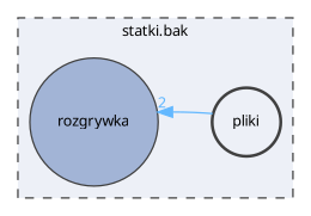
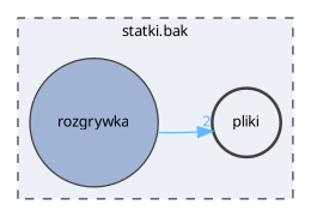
  digraph {
    compound=true
    rankdir=LR
    fontname="Noto Sans"
    node [color=grey25 fontname="Noto Sans" fontsize=10 shape=circle]
    n1 [fillcolor="#a2b4d6" height=0.2 label=rozgrywka style=filled width=0.4]
    n2 [fillcolor="#edf0f7" height=0.2 label=pliki style="filled,bold" width=0.4]
    subgraph cluster_1 {
      bgcolor="#edf0f7"
      fontsize=10
      label="statki.bak"
      pencolor=grey25
      style="filled,dashed"
      n1
      n2
    }
-   n2 -> n1 [color=steelblue1 fontcolor=steelblue1 fontname="Noto Sans" fontsize=10 headlabel=2 labeldistance=1.5 labelfontname=Helvetica labelfontsize=10]
+   n1 -> n2 [color=steelblue1 fontcolor=steelblue1 fontname="Noto Sans" fontsize=10 headlabel=2 labeldistance=1.5 labelfontname=Helvetica labelfontsize=10]
  }
